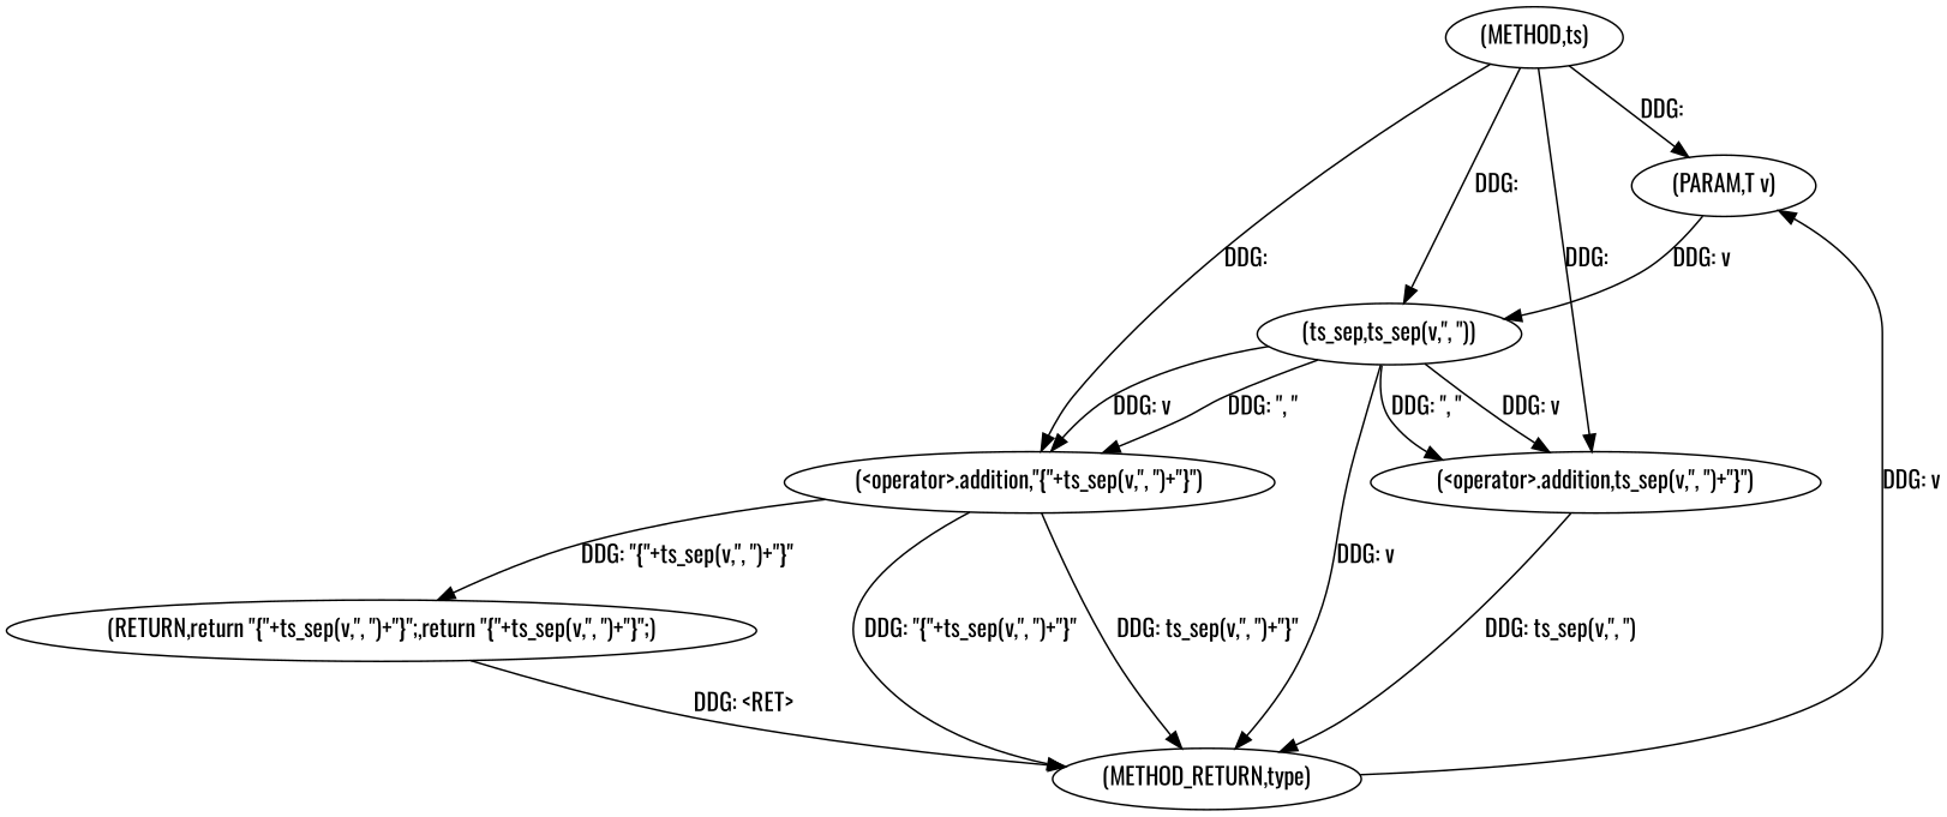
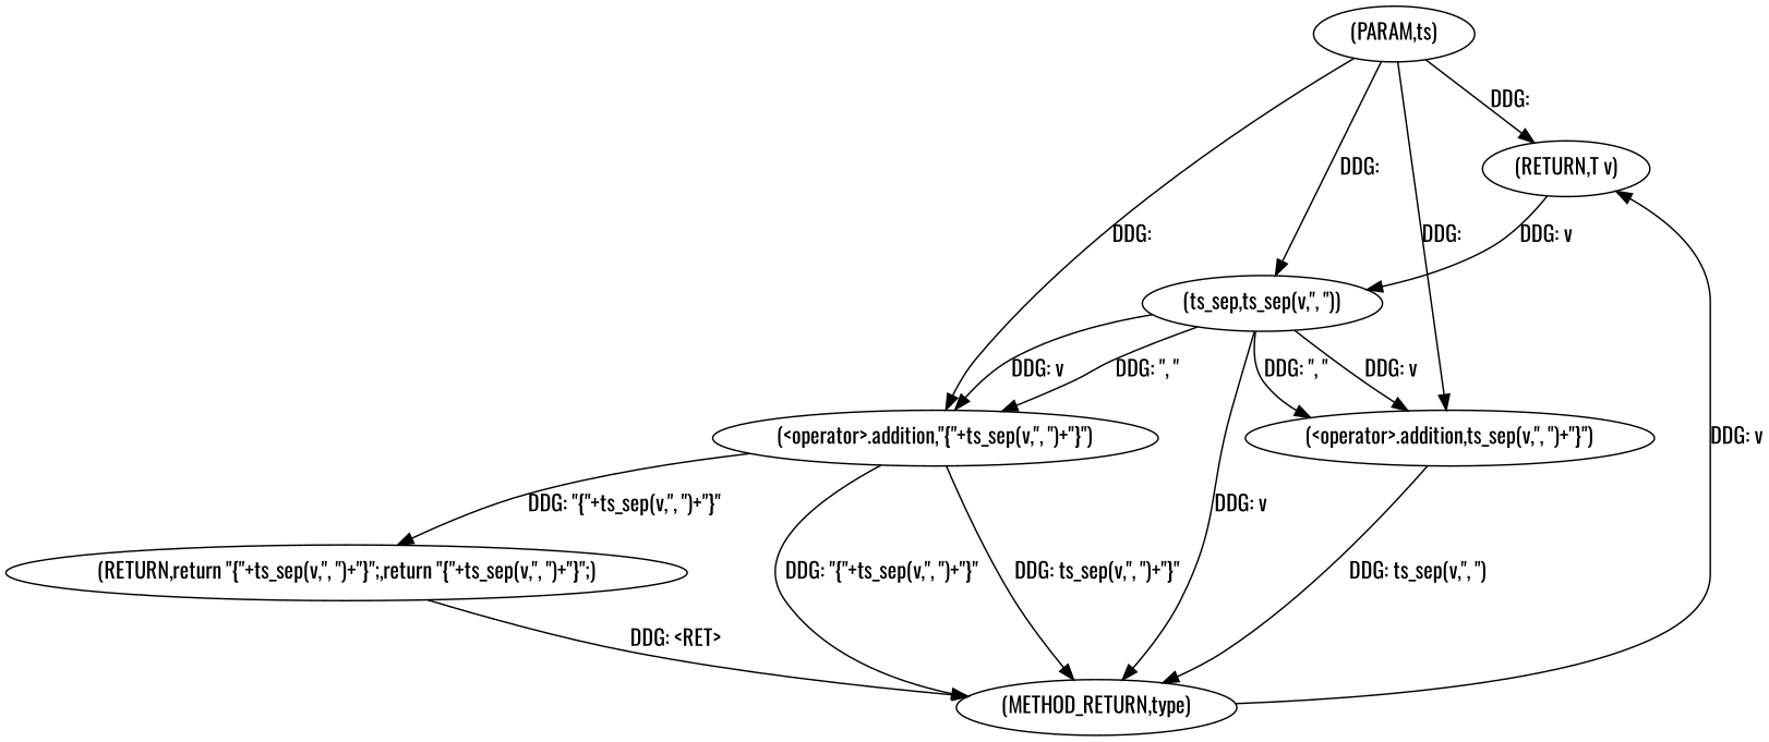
  digraph {
    fontname=Oswald
    node [fontname=Oswald]
    edge [fontname=Oswald]
-   n1 [label="(METHOD,ts)"]
-   n2 [label="(PARAM,T v)"]
+   n1 [label="(PARAM,ts)"]
+   n2 [label="(RETURN,T v)"]
    n3 [label="(<operator>.addition,\"{\"+ts_sep(v,\", \")+\"}\")"]
    n4 [label="(<operator>.addition,ts_sep(v,\", \")+\"}\")"]
    n5 [label="(ts_sep,ts_sep(v,\", \"))"]
    n6 [label="(METHOD_RETURN,type)"]
    n7 [label="(RETURN,return \"{\"+ts_sep(v,\", \")+\"}\";,return \"{\"+ts_sep(v,\", \")+\"}\";)"]
    n1 -> n2 [label="DDG: "]
    n1 -> n3 [label="DDG: "]
    n1 -> n4 [label="DDG: "]
    n1 -> n5 [label="DDG: "]
    n2 -> n5 [label="DDG: v"]
    n3 -> n6 [label="DDG: ts_sep(v,\", \")+\"}\""]
    n3 -> n6 [label="DDG: \"{\"+ts_sep(v,\", \")+\"}\""]
    n3 -> n7 [label="DDG: \"{\"+ts_sep(v,\", \")+\"}\""]
    n4 -> n6 [label="DDG: ts_sep(v,\", \")"]
    n5 -> n3 [label="DDG: \", \""]
    n5 -> n3 [label="DDG: v"]
    n5 -> n4 [label="DDG: \", \""]
    n5 -> n4 [label="DDG: v"]
    n5 -> n6 [label="DDG: v"]
    n6 -> n2 [label="DDG: v"]
    n7 -> n6 [label="DDG: <RET>"]
  }
